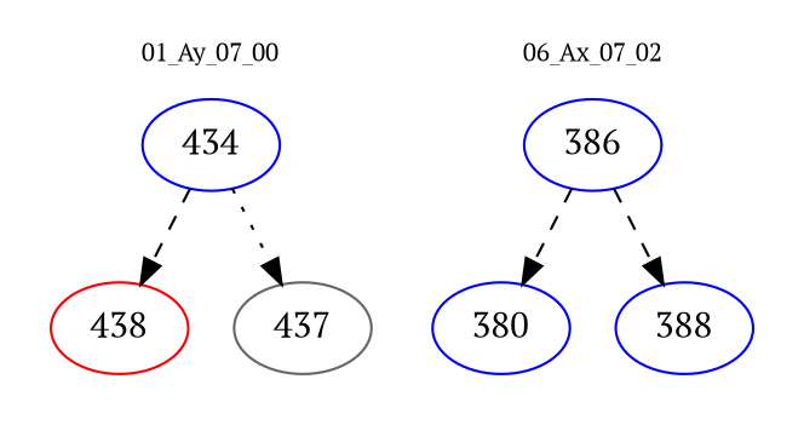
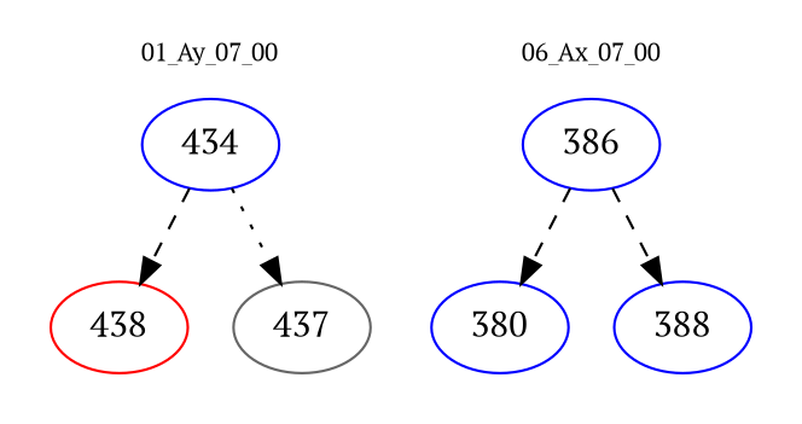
  digraph {
    fontname="PT Serif"
    node [color=blue fontname="PT Serif"]
    edge [color=black fontname="PT Serif" style=dashed]
    n1 [label=434]
    n2 [color=red label=438]
    n3 [color=gray40 label=437]
    n4 [label=386]
    n5 [label=380]
    n6 [label=388]
    subgraph cluster_1 {
      color=white
      fontsize=10
      label="01_Ay_07_00"
      n1
      n2
      n3
    }
    subgraph cluster_2 {
      color=white
      fontsize=10
-     label="06_Ax_07_02"
+     label="06_Ax_07_00"
      n4
      n5
      n6
    }
    n1 -> n2
    n1 -> n3 [style=dotted]
    n4 -> n5
    n4 -> n6
  }
